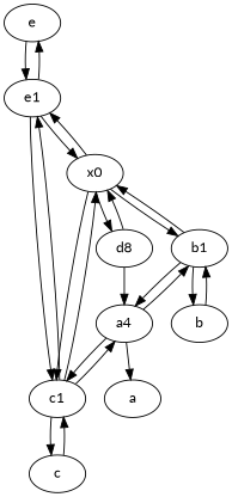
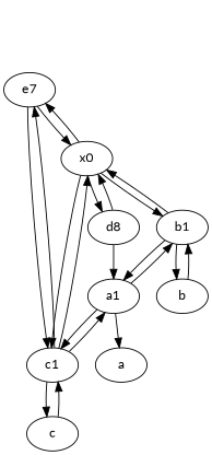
  digraph {
    fontname=Lato
    node [fontname=Lato]
    edge [fontname=Lato]
-   e
-   e1
+   e1 [label=e7]
    c1
    x0
    n5 [label=d8]
-   a1 [label=a4]
+   a1
    c
    b1
    a
    b
-   e -> e1
-   e1 -> e
    e1 -> c1
    e1 -> x0
    c1 -> e1
    c1 -> x0
    c1 -> a1
    c1 -> c
    x0 -> e1
    x0 -> c1
    x0 -> n5
    x0 -> b1
    n5 -> x0
    n5 -> a1
    a1 -> c1
    a1 -> b1
    a1 -> a
    c -> c1
    b1 -> x0
    b1 -> a1
    b1 -> b
    b -> b1
  }
